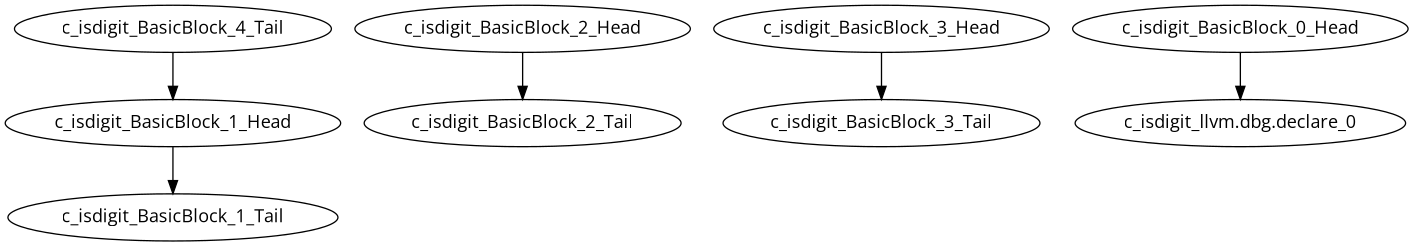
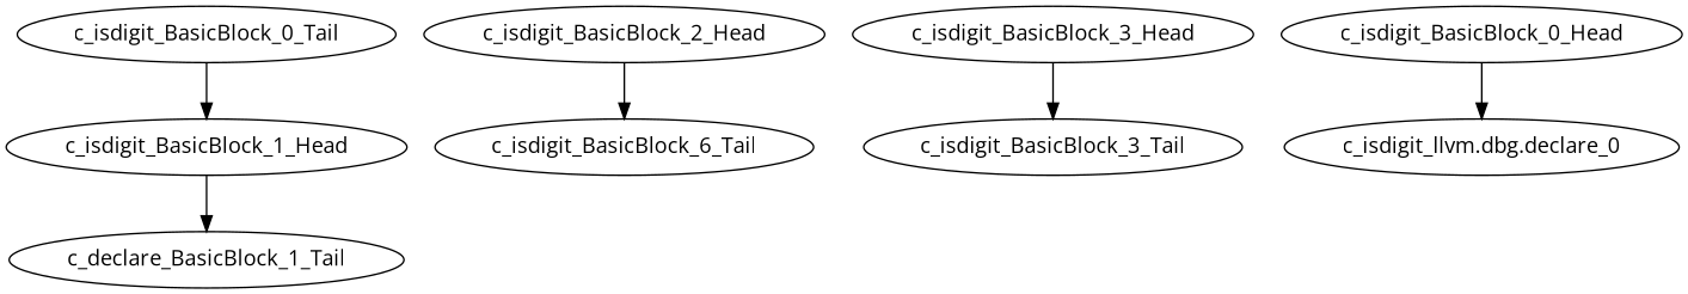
  digraph {
    fontname="Open Sans"
    node [fontname="Open Sans"]
    edge [fontname="Open Sans"]
-   c_isdigit_BasicBlock_0_Tail [label=c_isdigit_BasicBlock_4_Tail]
+   c_isdigit_BasicBlock_0_Tail
    c_isdigit_BasicBlock_1_Head
    c_isdigit_BasicBlock_2_Head
-   c_isdigit_BasicBlock_2_Tail
-   c_isdigit_BasicBlock_1_Tail
+   c_isdigit_BasicBlock_2_Tail [label=c_isdigit_BasicBlock_6_Tail]
+   c_isdigit_BasicBlock_1_Tail [label=c_declare_BasicBlock_1_Tail]
    c_isdigit_BasicBlock_3_Head
    c_isdigit_BasicBlock_3_Tail
    c_isdigit_BasicBlock_0_Head
    "c_isdigit_llvm.dbg.declare_0"
    c_isdigit_BasicBlock_0_Tail -> c_isdigit_BasicBlock_1_Head
    c_isdigit_BasicBlock_1_Head -> c_isdigit_BasicBlock_1_Tail
    c_isdigit_BasicBlock_2_Head -> c_isdigit_BasicBlock_2_Tail
    c_isdigit_BasicBlock_3_Head -> c_isdigit_BasicBlock_3_Tail
    c_isdigit_BasicBlock_0_Head -> "c_isdigit_llvm.dbg.declare_0"
  }
